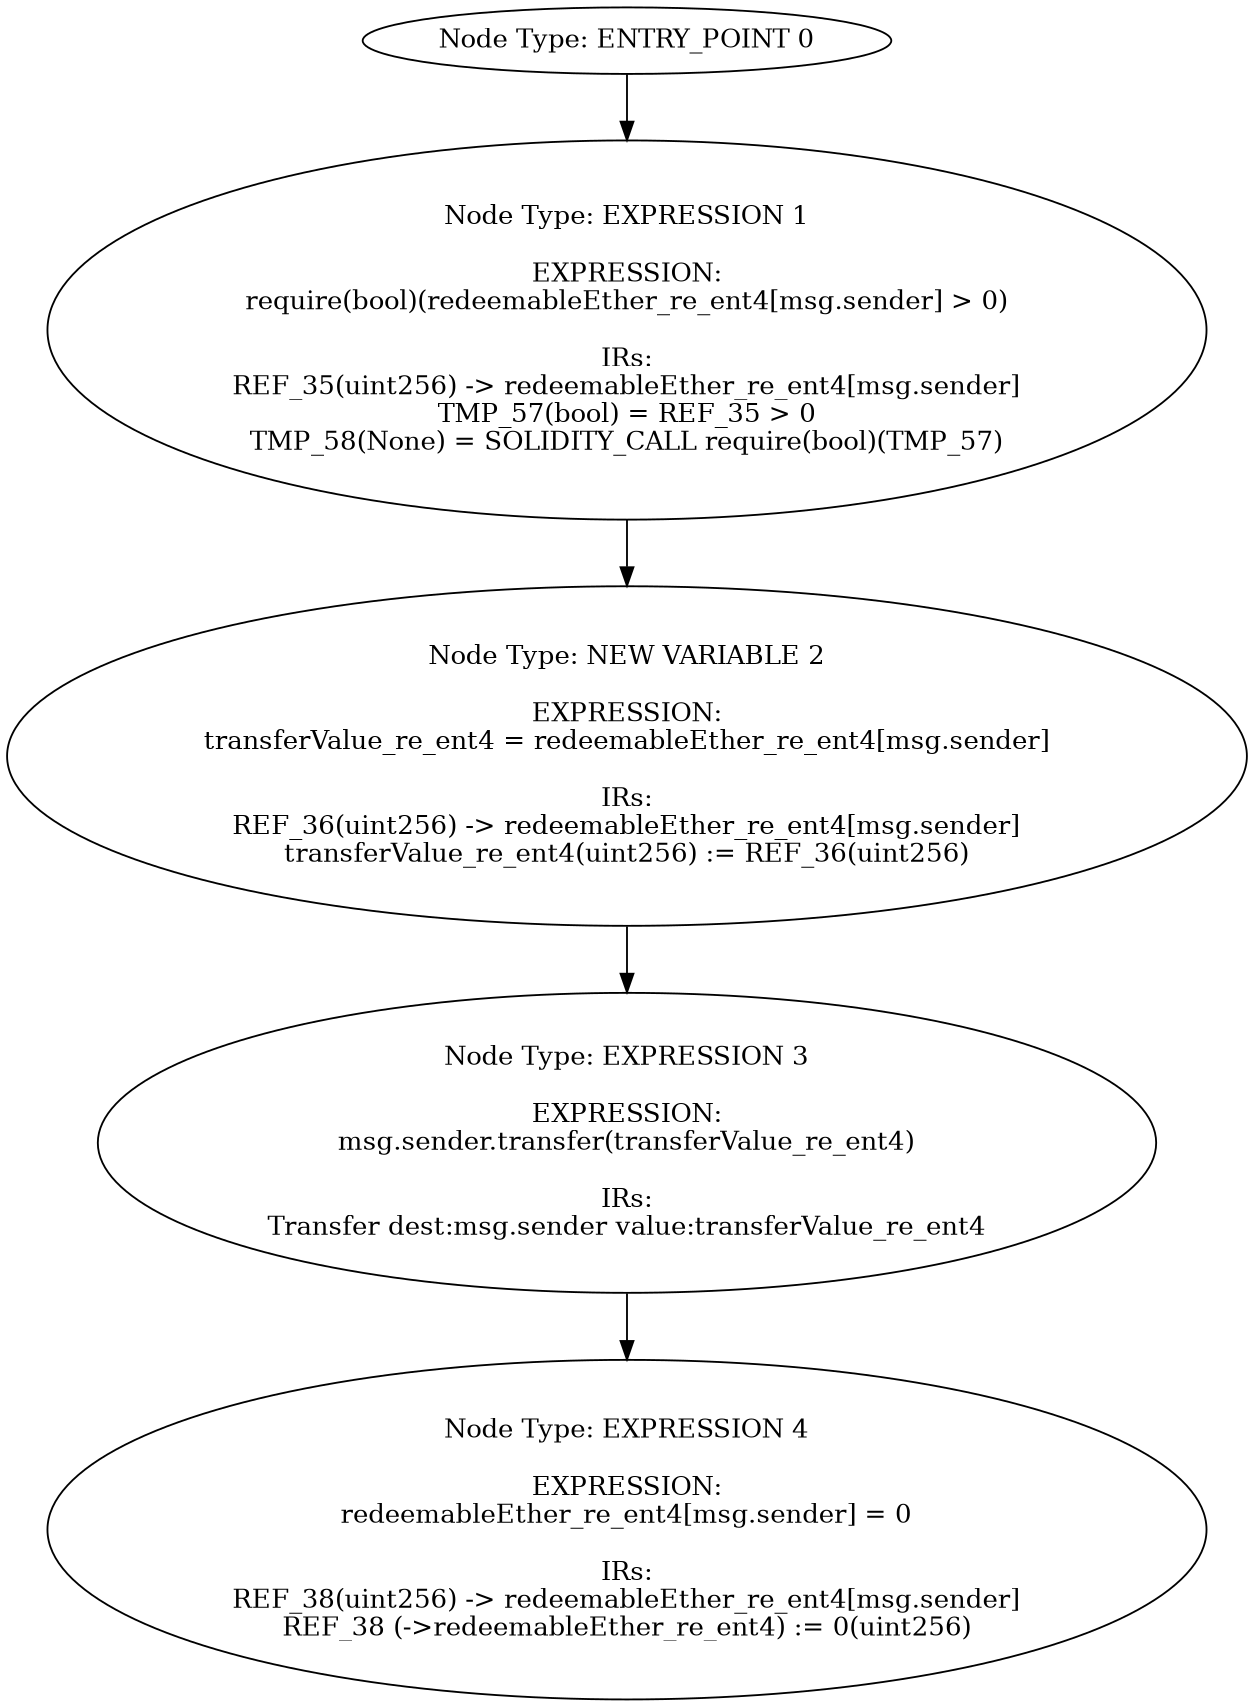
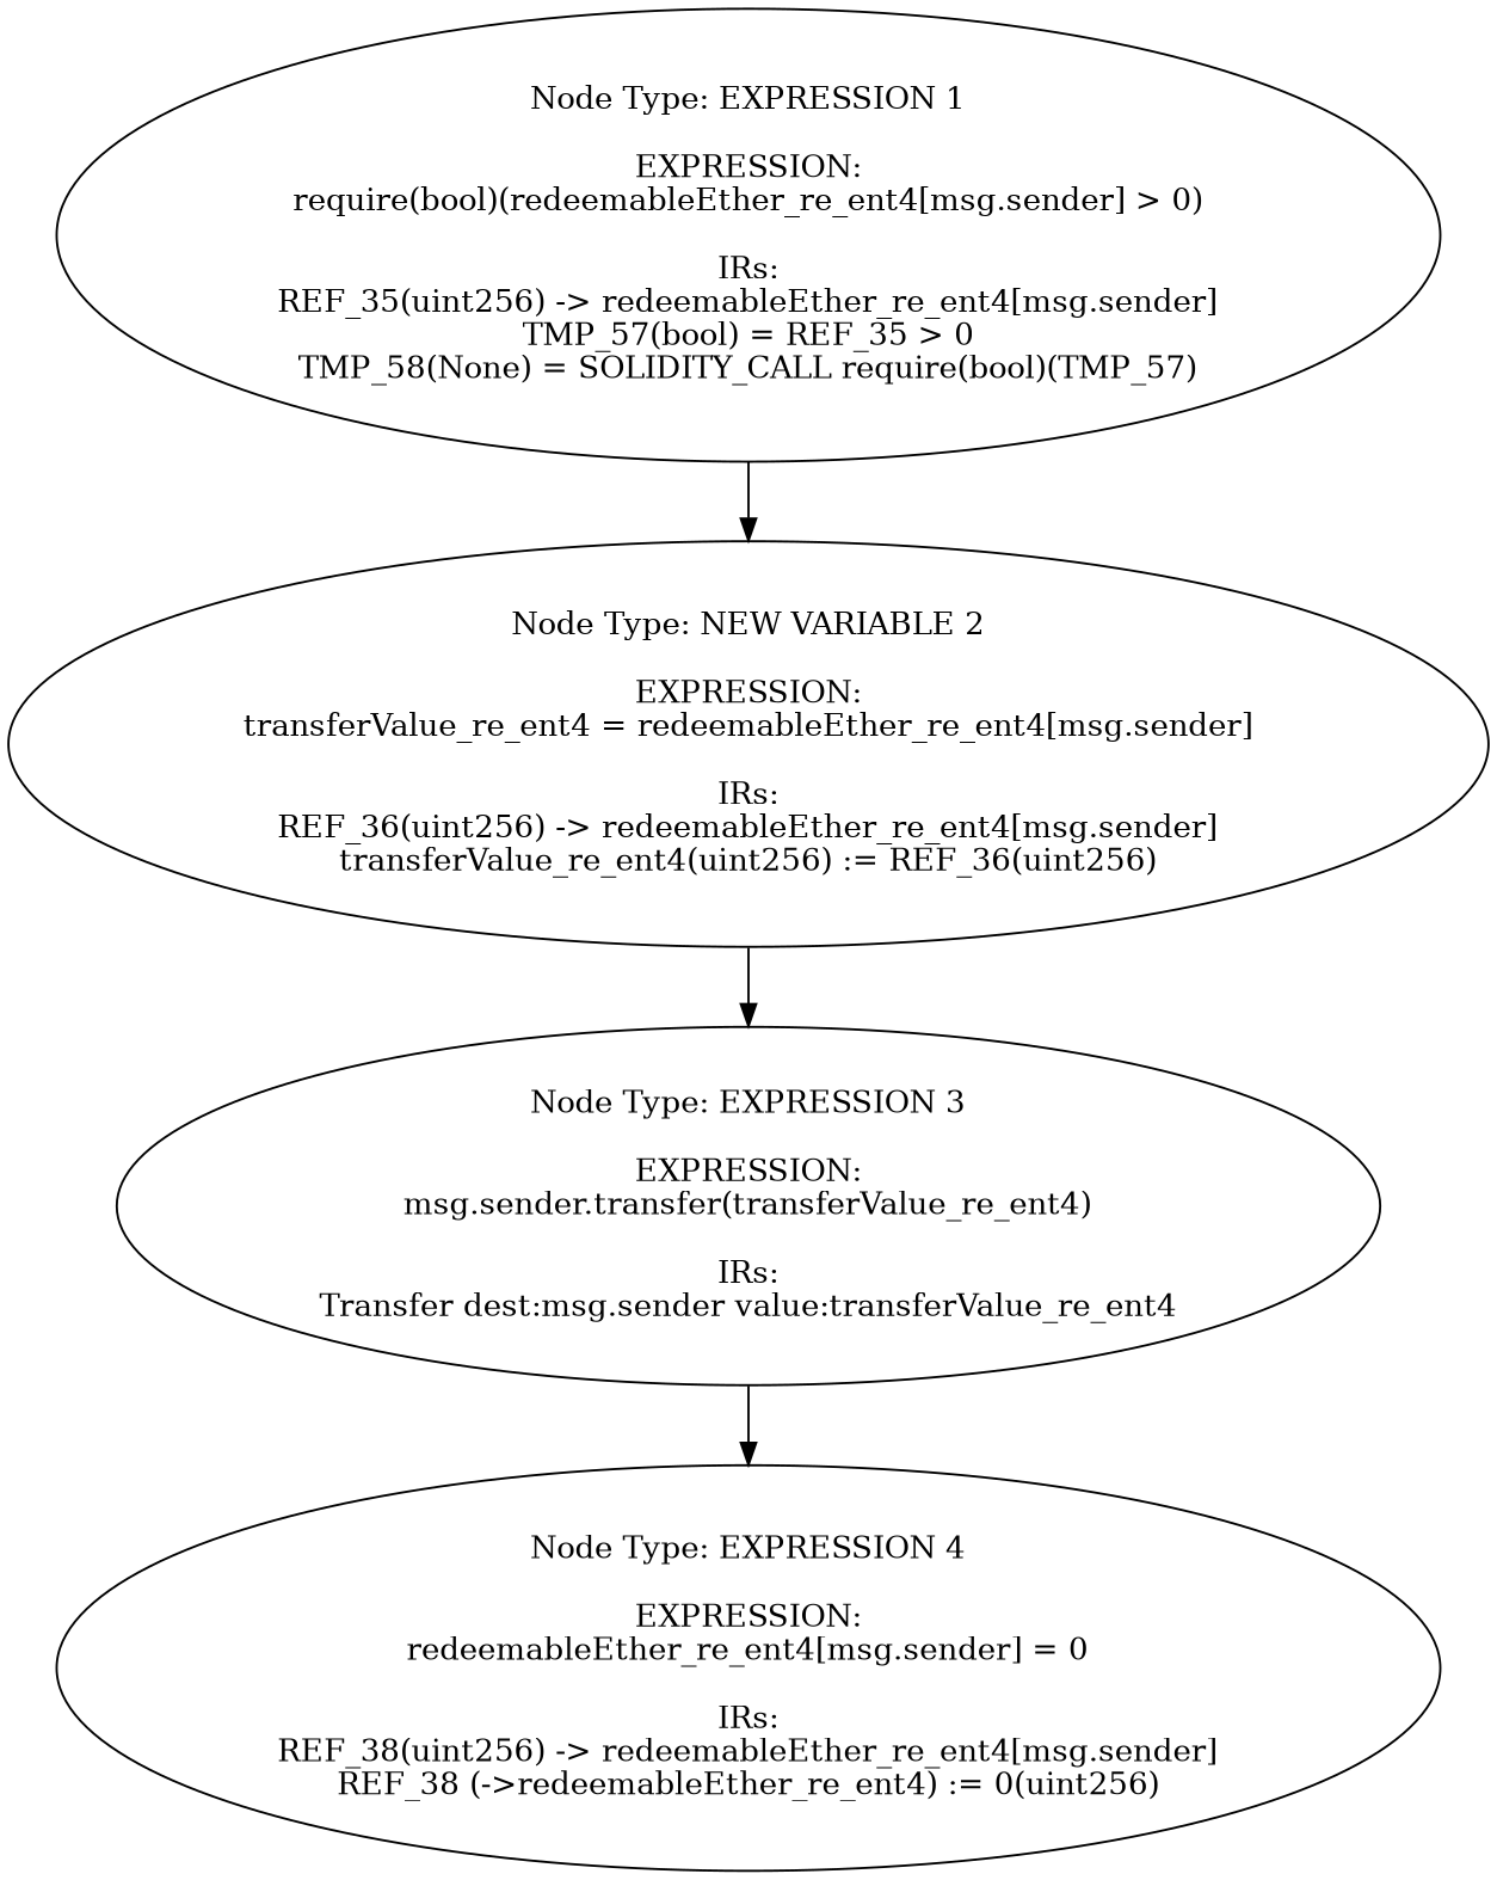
  digraph {
-   n1 [label="Node Type: ENTRY_POINT 0\n"]
    n2 [label="Node Type: EXPRESSION 1\n\nEXPRESSION:\nrequire(bool)(redeemableEther_re_ent4[msg.sender] > 0)\n\nIRs:\nREF_35(uint256) -> redeemableEther_re_ent4[msg.sender]\nTMP_57(bool) = REF_35 > 0\nTMP_58(None) = SOLIDITY_CALL require(bool)(TMP_57)"]
    n3 [label="Node Type: NEW VARIABLE 2\n\nEXPRESSION:\ntransferValue_re_ent4 = redeemableEther_re_ent4[msg.sender]\n\nIRs:\nREF_36(uint256) -> redeemableEther_re_ent4[msg.sender]\ntransferValue_re_ent4(uint256) := REF_36(uint256)"]
    n4 [label="Node Type: EXPRESSION 3\n\nEXPRESSION:\nmsg.sender.transfer(transferValue_re_ent4)\n\nIRs:\nTransfer dest:msg.sender value:transferValue_re_ent4"]
    n5 [label="Node Type: EXPRESSION 4\n\nEXPRESSION:\nredeemableEther_re_ent4[msg.sender] = 0\n\nIRs:\nREF_38(uint256) -> redeemableEther_re_ent4[msg.sender]\nREF_38 (->redeemableEther_re_ent4) := 0(uint256)"]
-   n1 -> n2
    n2 -> n3
    n3 -> n4
    n4 -> n5
  }
